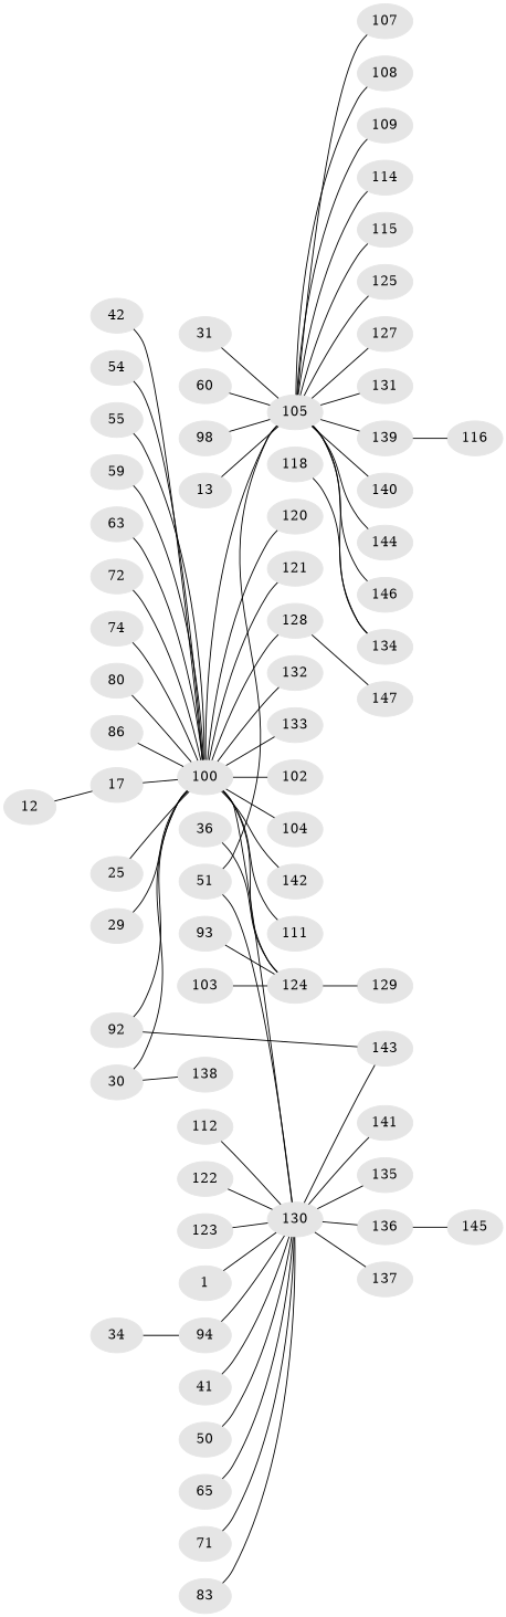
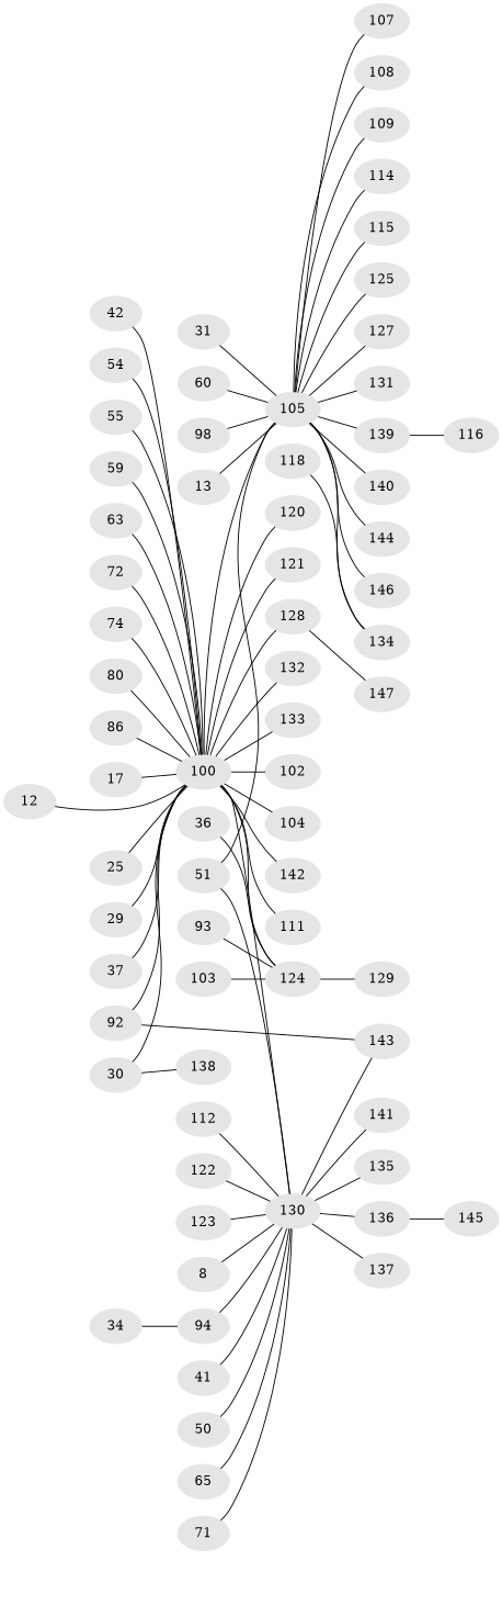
  graph {
    rankdir=LR
    node [color=gray90 style=filled]
    130 [super="+5+35+126+4"]
    143 [super="+106"]
    135 [super="+69"]
    136 [super="+49"]
    137
    141 [super="+99"]
-   8 [label=1]
+   8
    100 [super="+23+39+46"]
    105 [super="+97+78+85+82"]
    124 [super="+56+47"]
    102
    104 [super="+66"]
    111
    120 [super="+77"]
    121 [super="+27"]
    128 [super="+96+117"]
    132
    133 [super="+28+119"]
    142
    12
    107 [super="+53"]
    108
    109
    114
    115
    125 [super="+62"]
    127 [super="+113"]
    131
    134 [super="+101"]
    139 [super="+84"]
    140
    144 [super="+57"]
    146
    n34 [label=13]
    17
    25
    29
    30
    138 [super="+110"]
    31
    34
    94
    129
    36
+   37
    41
    42
    50 [super="+44"]
    54
    55
    59
    63 [super="+3"]
    65
    n54 [label=60]
    71
    72
    74
    80
    n59 [label=51 super="+11+52"]
-   83
    86
    92 [super="+79"]
    93
    98
    147
    103
    116
    112
    118
    122
    123 [super="+91"]
    145
    130 -- 143
    130 -- 135
    130 -- 136
    130 -- 137
    130 -- 141
    136 -- 145
    8 -- 130
    100 -- 130 [weight=4]
    100 -- 105 [weight=2]
    100 -- 124 [weight=3]
    100 -- 102
    100 -- 104
    100 -- 111
    100 -- 120
    100 -- 121
    100 -- 128
    100 -- 132
    100 -- 133
    100 -- 142
    105 -- 107
    105 -- 108
    105 -- 109
    105 -- 114
    105 -- 115
    105 -- 125
    105 -- 127
    105 -- 131
    105 -- 134 [weight=2]
    105 -- 139
    105 -- 140
    105 -- 144
    105 -- 146
    124 -- 129
    128 -- 147
-   12 -- 17
+   12 -- 100
    139 -- 116
    n34 -- 105
    17 -- 100
    25 -- 100
    29 -- 100
    30 -- 100
    30 -- 138
    31 -- 105
    34 -- 94
    94 -- 130
    36 -- 124
+   37 -- 100
    41 -- 130
    42 -- 100
    50 -- 130
    54 -- 100
    55 -- 100
    59 -- 100
    63 -- 100
    65 -- 130
    n54 -- 105
    71 -- 130
    72 -- 100
    74 -- 100
    80 -- 100
    n59 -- 130
    n59 -- 105
-   83 -- 130
    86 -- 100
    92 -- 143
    92 -- 100 [weight=2]
    93 -- 124
    98 -- 105
    103 -- 124
    112 -- 130
    118 -- 134
    122 -- 130
    123 -- 130
  }
